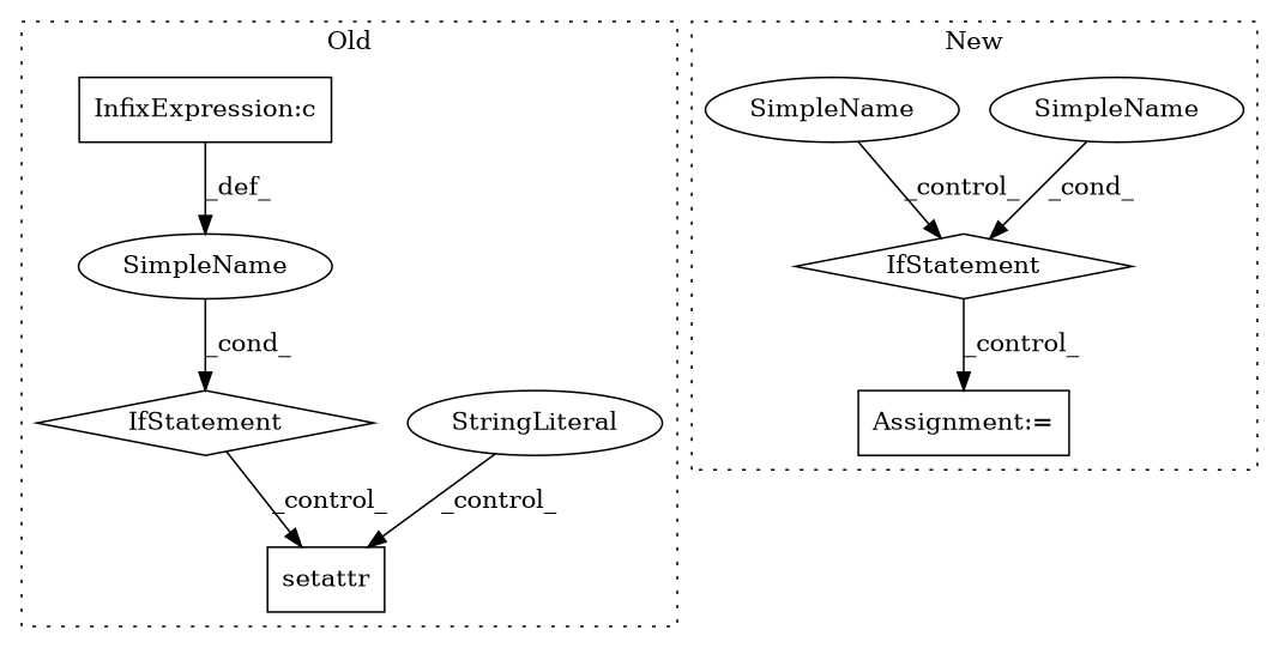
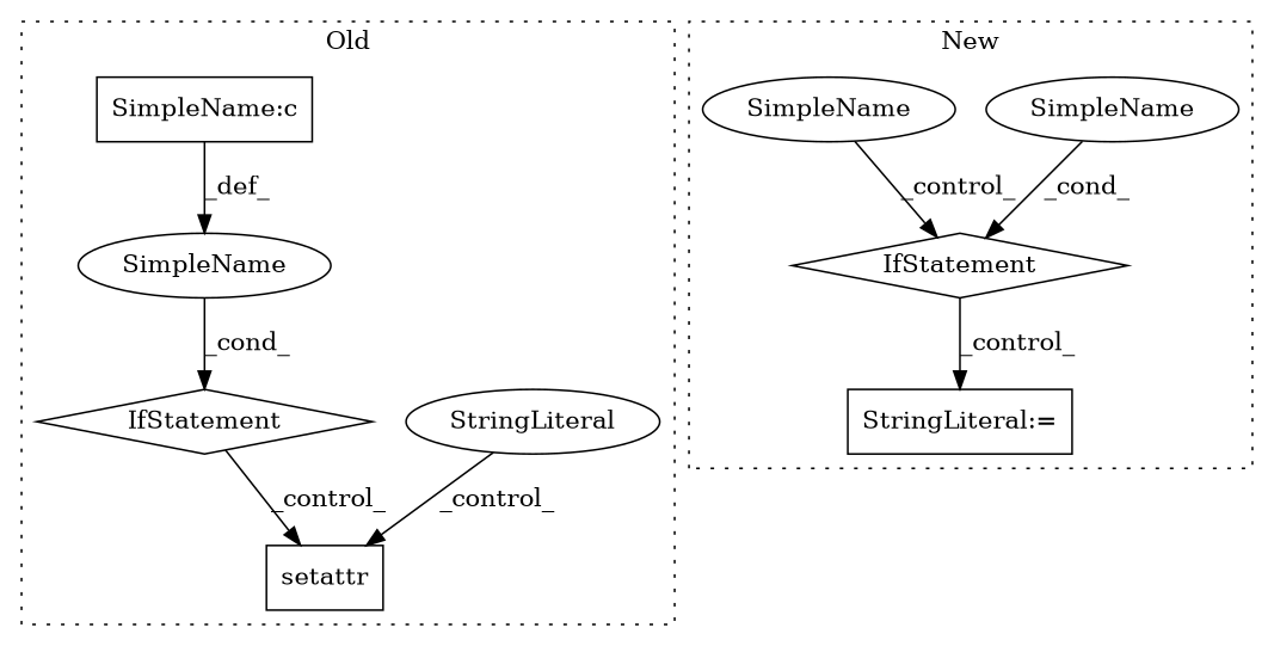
  digraph {
    node [a=42 shape=ellipse]
    n1 [a=32 l="8,1" label=setattr s="286,340" shape=box]
    n2 [a=25 l="4,2" label=IfStatement s="191,276" shape=diamond]
    n3 [label=SimpleName]
    n4 [a=45 l=6 label=StringLiteral s=299]
-   n5 [a=27 l=4 label="InfixExpression:c" s=230 shape=box]
+   n5 [a=27 l=4 label="SimpleName:c" s=230 shape=box]
    n6 [a=25 l="4,2" label=IfStatement s="341,357" shape=diamond]
-   n7 [a=7 l=2 label="Assignment:=" s=493 shape=box]
+   n7 [a=7 l=2 label="StringLiteral:=" s=493 shape=box]
    n8 [label=SimpleName]
    n9 [label=SimpleName]
    subgraph cluster_1 {
      label=Old
      style=dotted
      n1
      n2
      n3
      n4
      n5
    }
    subgraph cluster_2 {
      label=New
      style=dotted
      n6
      n7
      n8
      n9
    }
    n2 -> n1 [label=_control_]
    n3 -> n2 [label=_cond_]
    n4 -> n1 [label=_control_]
    n5 -> n3 [label=_def_]
    n6 -> n7 [label=_control_]
    n8 -> n6 [label=_cond_]
    n9 -> n6 [label=_control_]
  }
